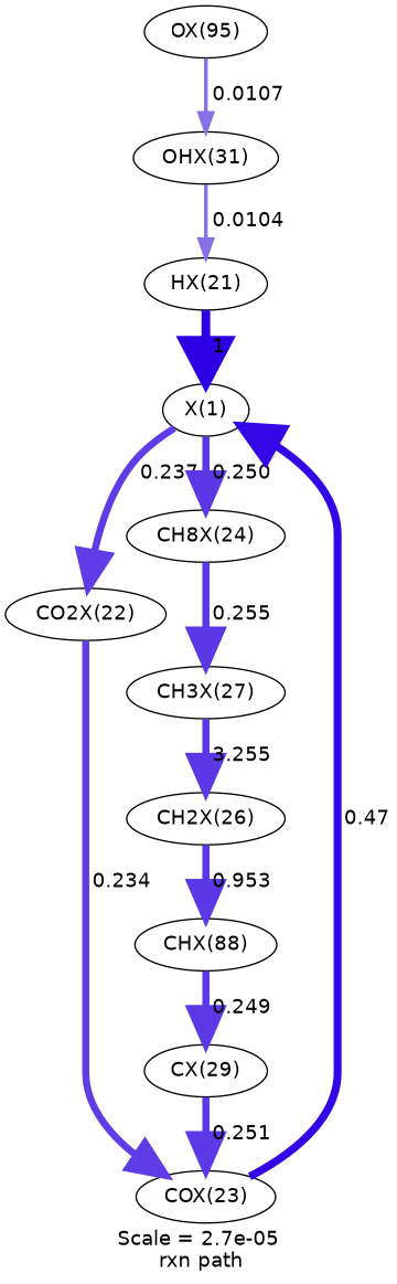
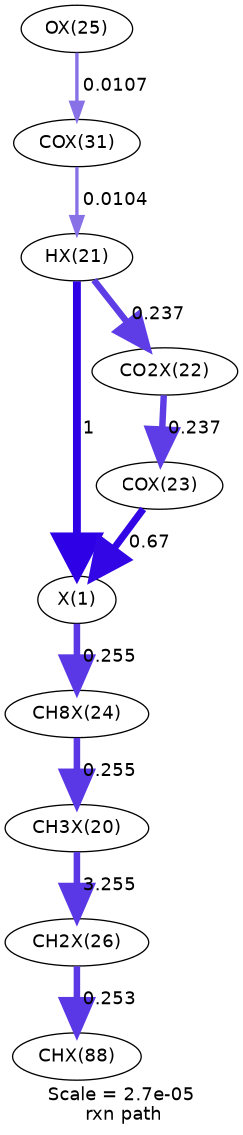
  digraph {
    fontname=Helvetica
    label="Scale = 2.7e-05\l rxn path"
    node [fontname=Helvetica]
    edge [arrowsize=2.48 color="0.7, 0.755, 0.9" fontname=Helvetica penwidth=4.97]
    n1 [label="X(1)"]
    n2 [label="CO2X(22)"]
    n3 [label="CH8X(24)"]
    n4 [label="HX(21)"]
    n5 [label="COX(23)"]
-   n6 [label="CH3X(27)"]
+   n6 [label="CH3X(20)"]
    n7 [label="CH2X(26)"]
-   n8 [label="OHX(31)"]
-   n9 [label="CX(29)"]
-   n10 [label="OX(95)"]
+   n8 [label="COX(31)"]
+   n10 [label="OX(25)"]
    n11 [label="CHX(88)"]
-   n1 -> n2 [arrowsize=2.46 color="0.7, 0.737, 0.9" label=" 0.237" penwidth=4.91]
-   n1 -> n3 [label=" 0.250"]
-   n2 -> n5 [arrowsize=2.46 color="0.7, 0.737, 0.9" label=" 0.234" penwidth=4.91]
+   n4 -> n2 [arrowsize=2.46 color="0.7, 0.737, 0.9" label=" 0.237" penwidth=4.91]
+   n1 -> n3 [label=" 0.255"]
+   n2 -> n5 [arrowsize=2.46 color="0.7, 0.737, 0.9" label=" 0.237" penwidth=4.91]
    n3 -> n6 [label=" 0.255"]
    n4 -> n1 [arrowsize=3 color="0.7, 1.5, 0.9" label=" 1" penwidth=6]
-   n5 -> n1 [arrowsize=2.71 color="0.7, 0.97, 0.9" label=" 0.47" penwidth=5.43]
+   n5 -> n1 [arrowsize=2.71 color="0.7, 0.97, 0.9" label=" 0.67" penwidth=5.43]
    n6 -> n7 [label=" 3.255"]
-   n7 -> n11 [color="0.7, 0.753, 0.9" label=" 0.953" penwidth=4.96]
+   n7 -> n11 [color="0.7, 0.753, 0.9" label=" 0.253" penwidth=4.96]
    n8 -> n4 [arrowsize=1.28 color="0.7, 0.51, 0.9" label=" 0.0104" penwidth=2.55]
-   n9 -> n5 [color="0.7, 0.751, 0.9" label=" 0.251" penwidth=4.96]
    n10 -> n8 [arrowsize=1.29 color="0.7, 0.511, 0.9" label=" 0.0107" penwidth=2.58]
-   n11 -> n9 [color="0.7, 0.749, 0.9" label=" 0.249" penwidth=4.95]
  }
